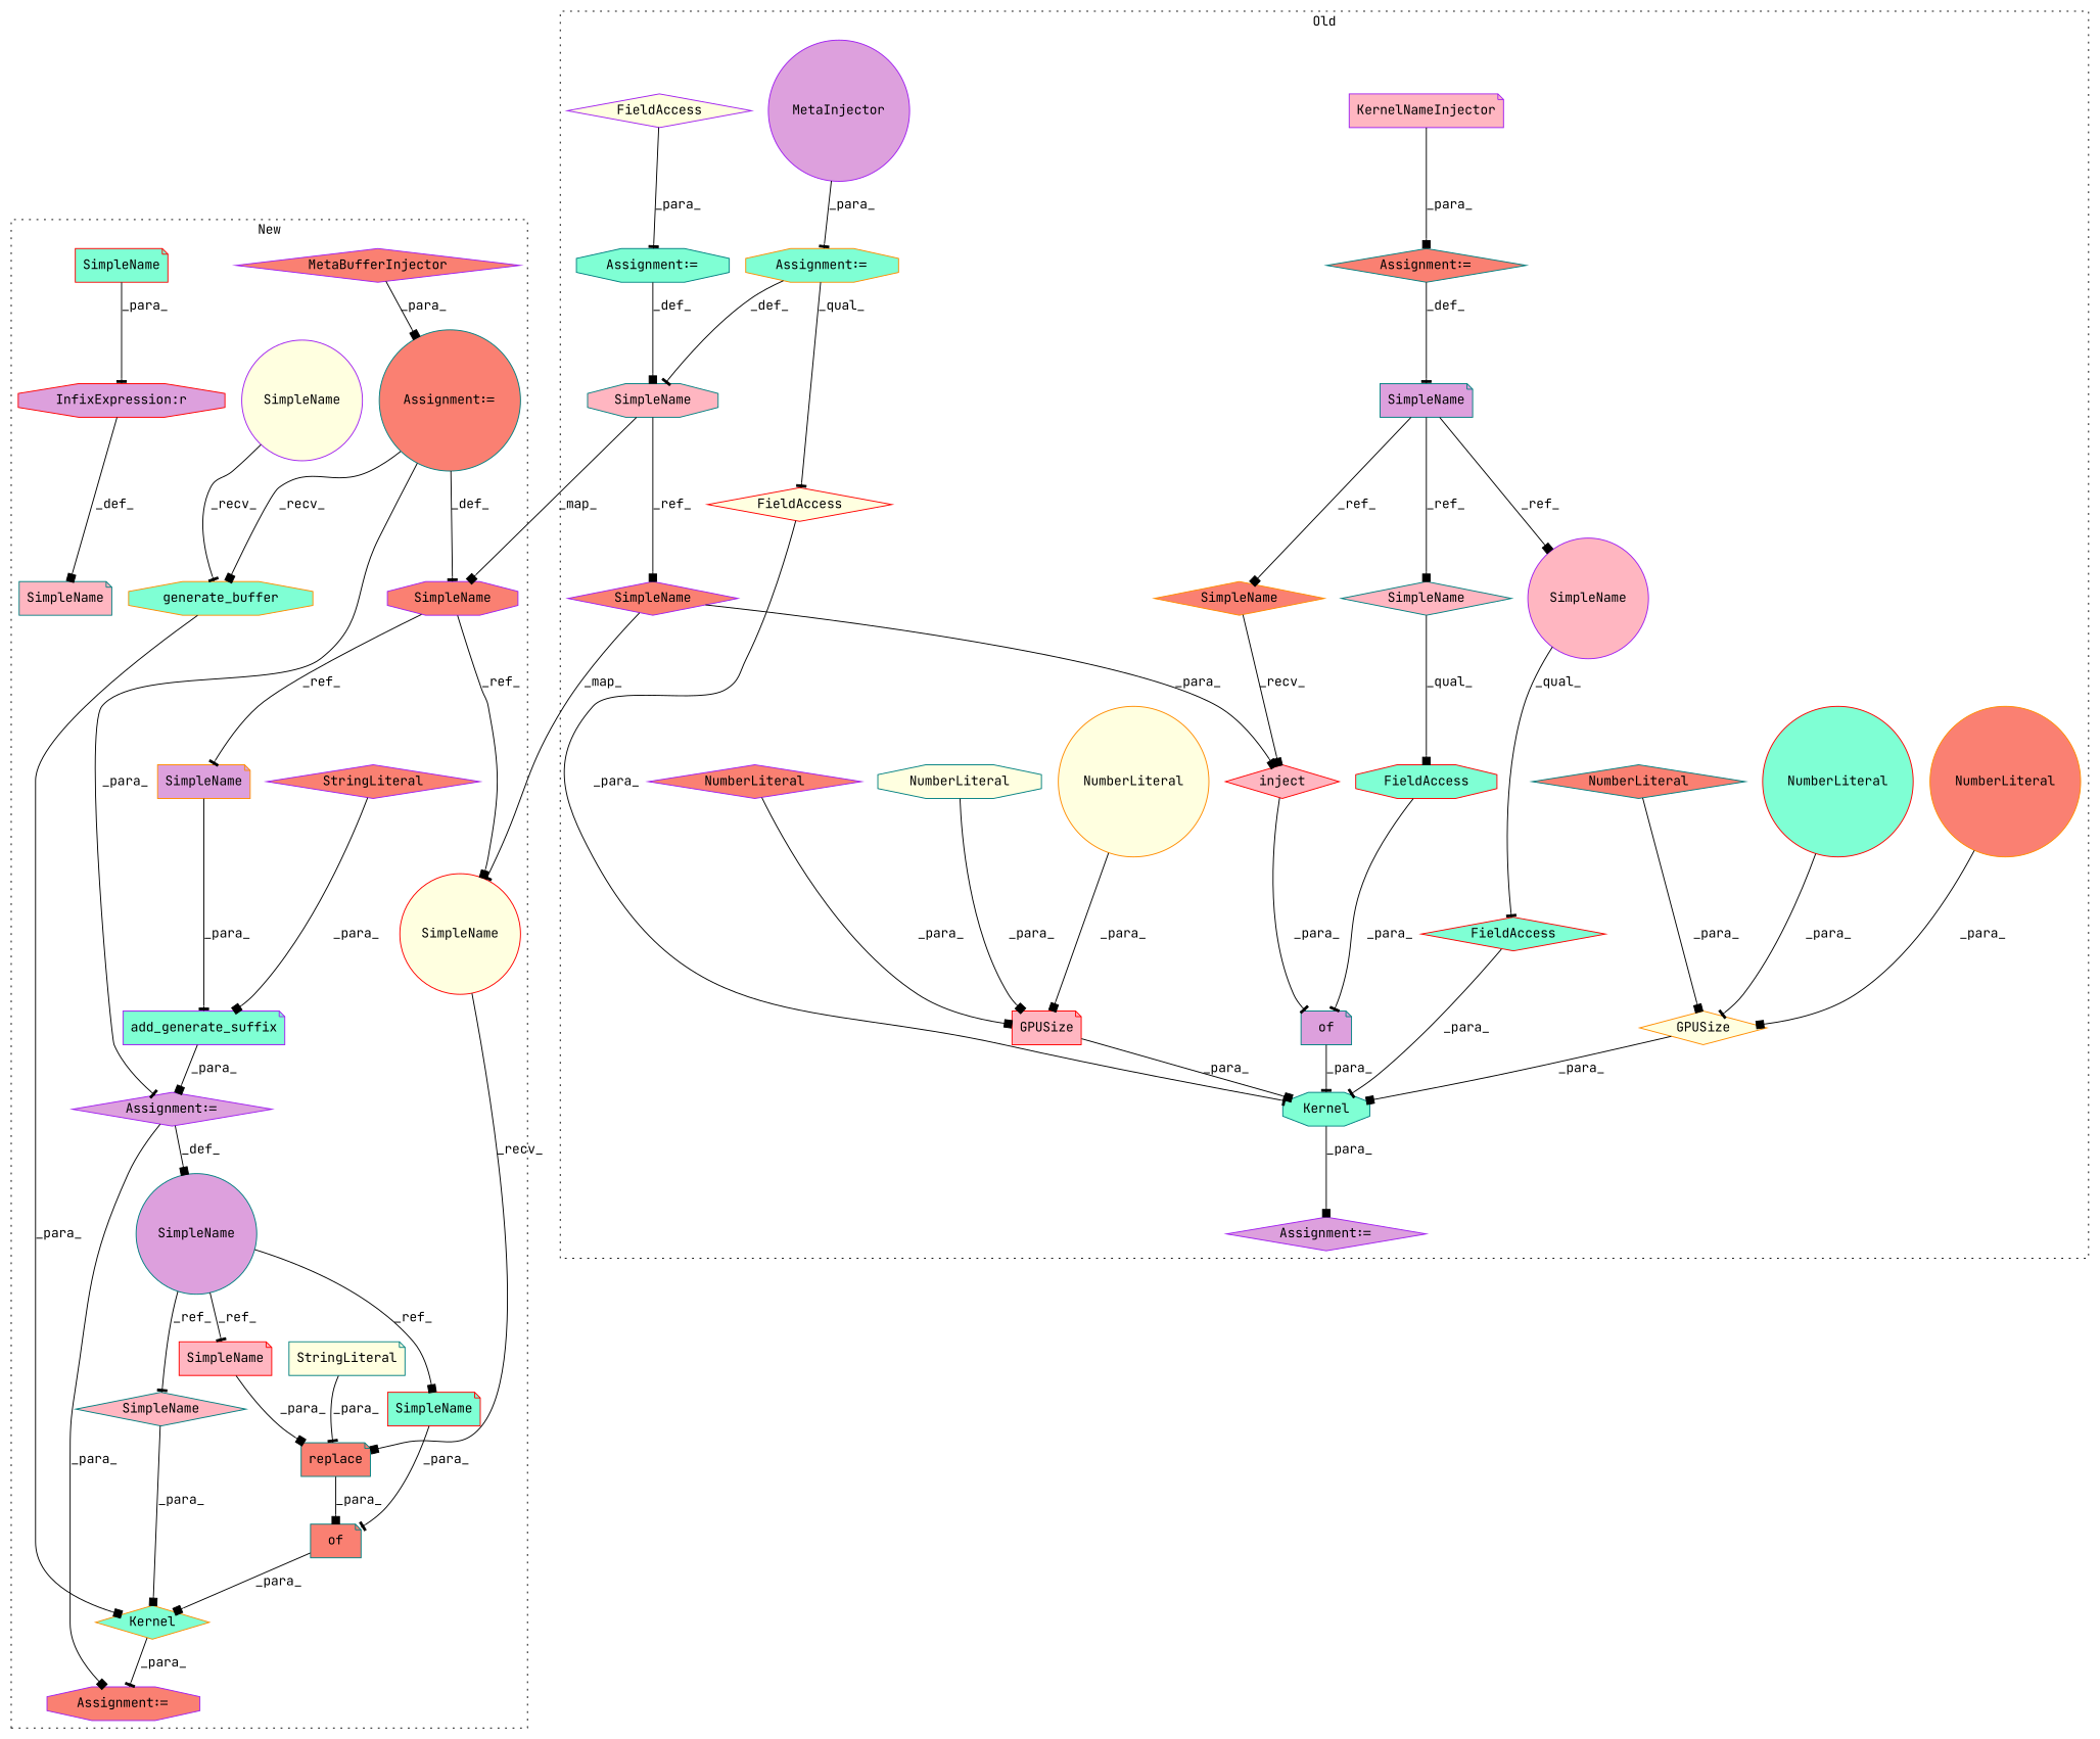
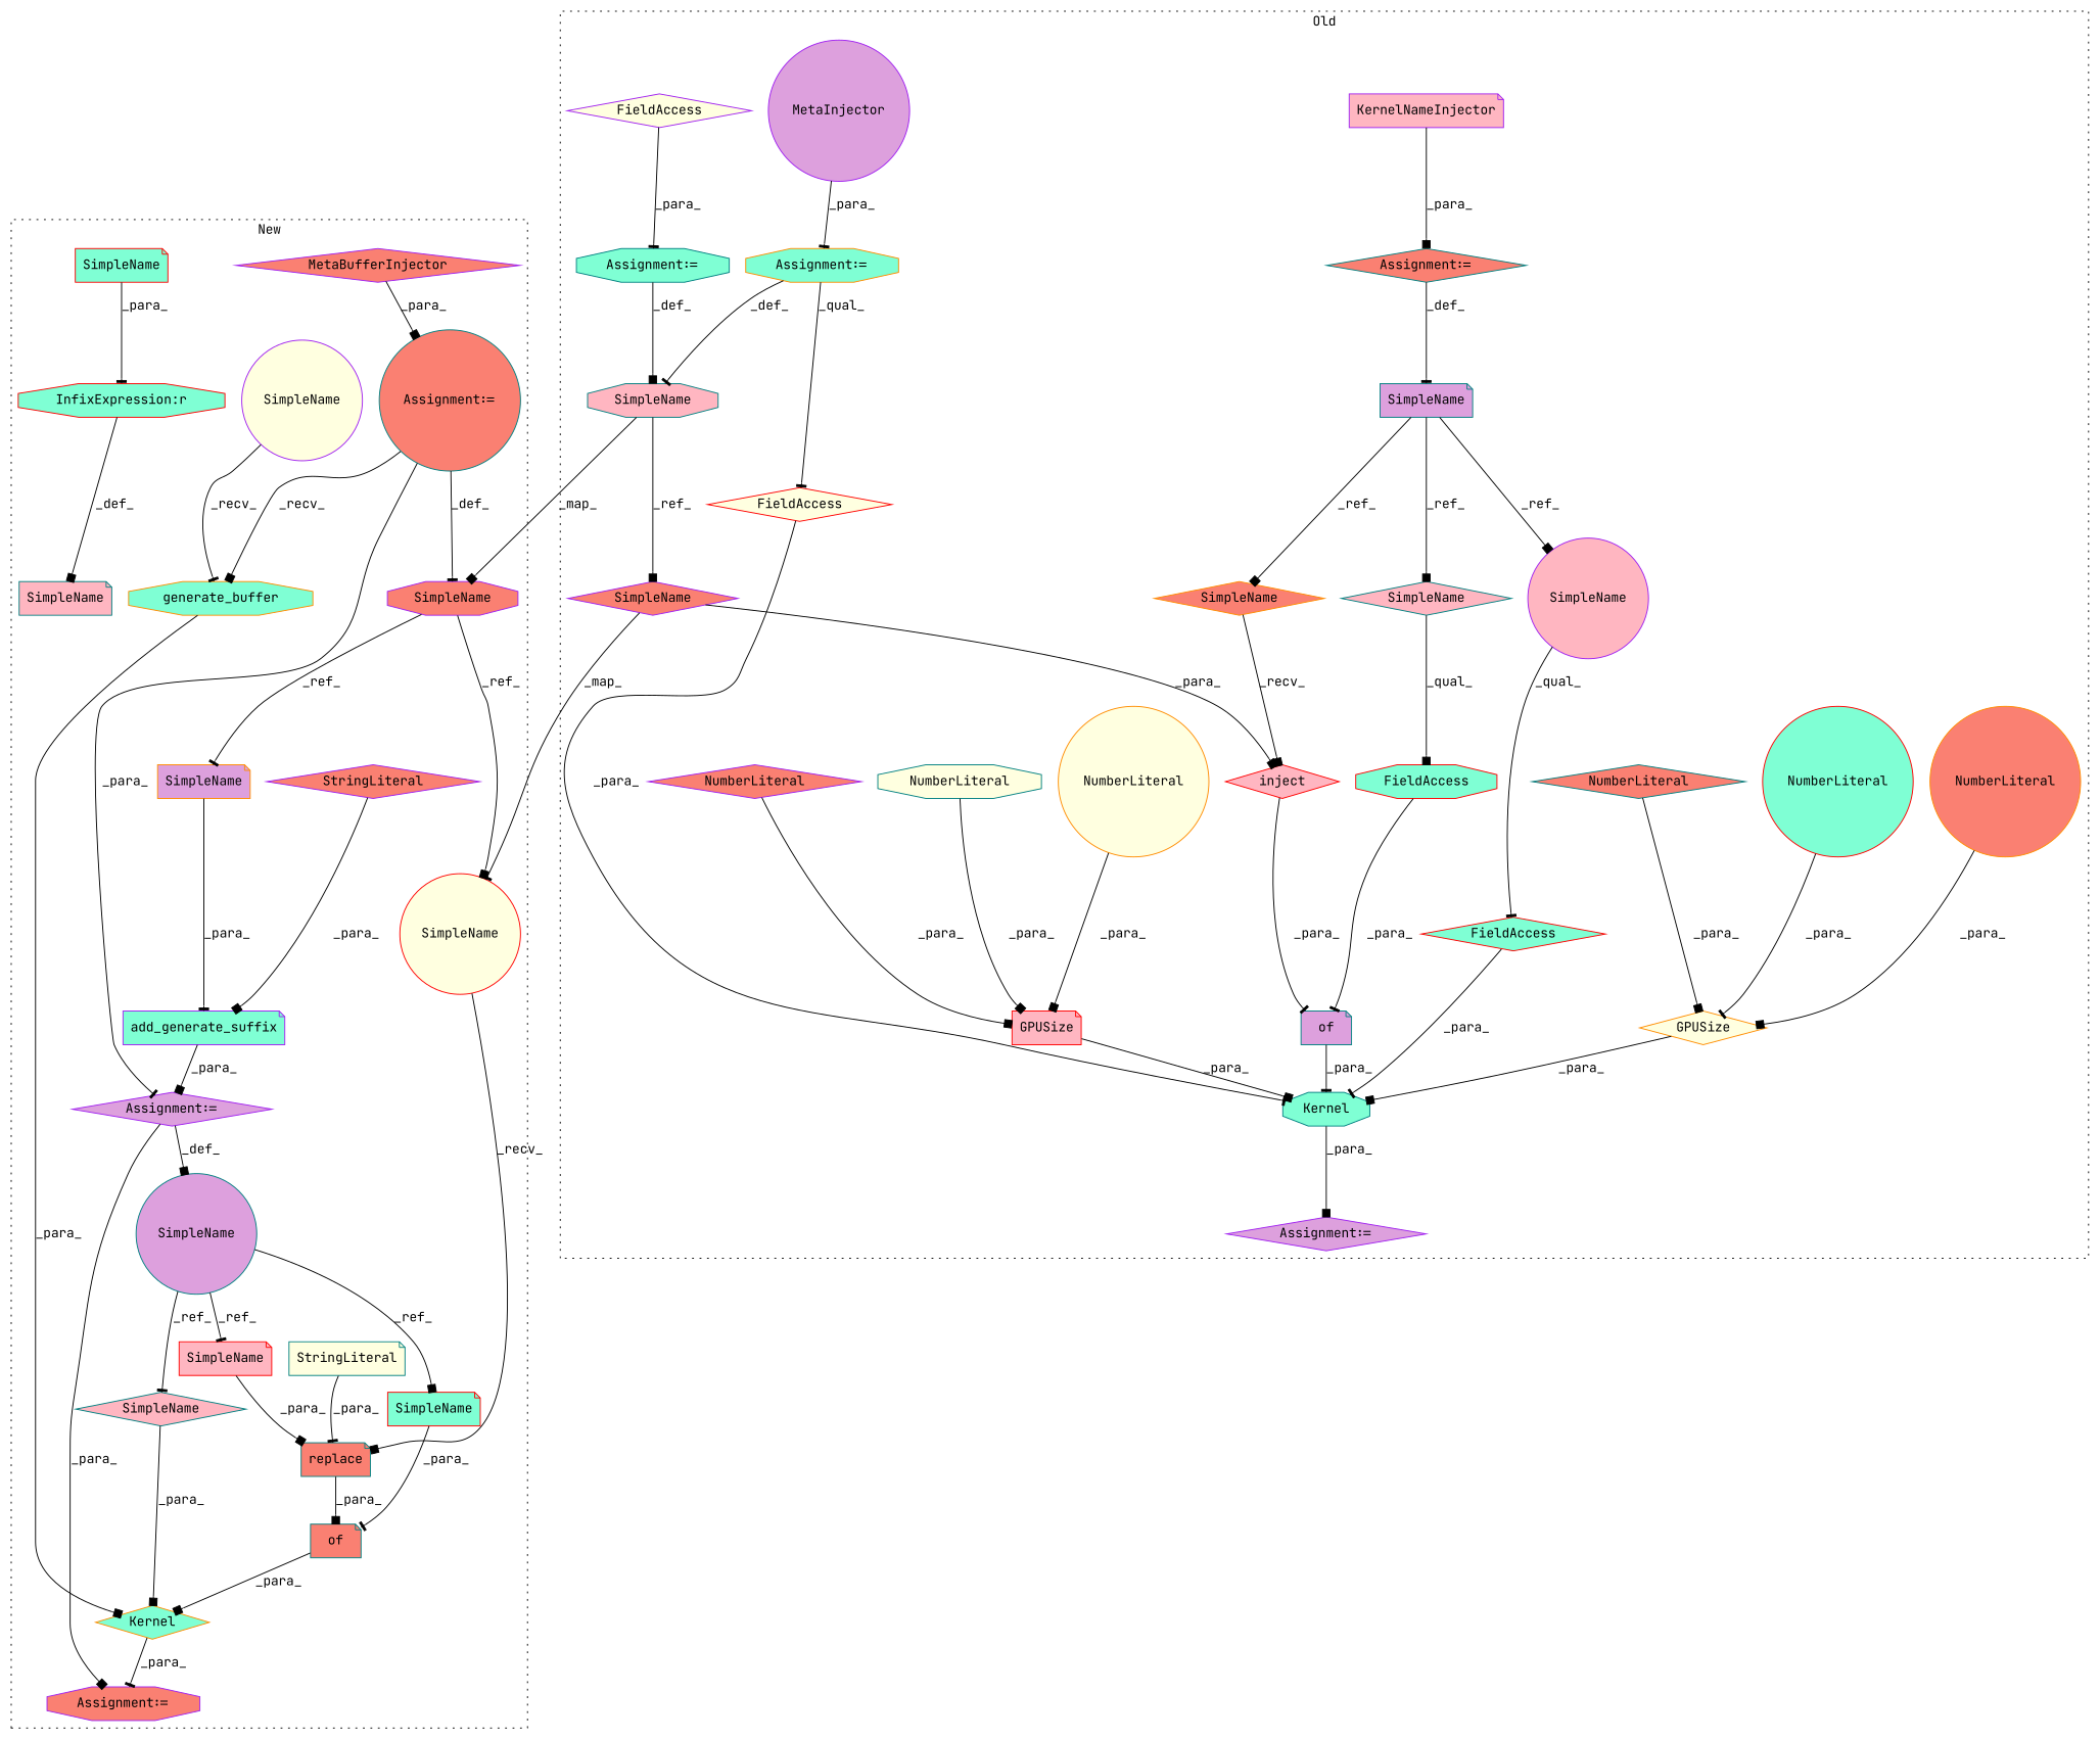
  digraph {
    fontname="JetBrains Mono"
    node [a=42 color=teal fillcolor=salmon fontname="JetBrains Mono" l=1 s=1731 shape=diamond style=filled]
    edge [arrowhead=box fontname="JetBrains Mono"]
    n1 [a=32 color=darkorange fillcolor=lightyellow l="8,1" label=GPUSize s="1750,1763"]
    n2 [a=34 label=NumberLiteral s=1760]
    n3 [a=34 color=darkorange label=NumberLiteral s=1762 shape=circle]
    n4 [a=34 color=red fillcolor=aquamarine label=NumberLiteral s=1758 shape=circle]
    n5 [a=32 fillcolor=aquamarine l="7,1" label=Kernel s="1690,1803" shape=octagon]
    n6 [a=32 color=purple fillcolor=lightpink l="19,1" label=KernelNameInjector s="1552,1573" shape=note]
    n7 [a=22 color=red fillcolor=aquamarine l=18 label=FieldAccess]
    n8 [a=22 color=red fillcolor=aquamarine l=18 label=FieldAccess s=1704 shape=octagon]
    n9 [a=22 color=red fillcolor=lightyellow l=20 label=FieldAccess s=1783]
    n10 [a=32 fillcolor=plum l="3,1" label=of s="1701,1729" shape=note]
    n11 [a=32 color=purple fillcolor=plum l=14 label=MetaInjector s=1397 shape=circle]
    n12 [fillcolor=lightpink l=6 label=SimpleName s=1601 shape=octagon]
    n13 [a=7 fillcolor=aquamarine label="Assignment:=" s=1586 shape=octagon]
    n14 [a=7 color=darkorange fillcolor=aquamarine label="Assignment:=" s=1396 shape=octagon]
    n15 [a=7 color=purple fillcolor=plum label="Assignment:=" s=1689]
    n16 [a=32 color=red fillcolor=lightpink l="8,1" label=GPUSize s="1765,1781" shape=note]
    n17 [a=34 color=purple label=NumberLiteral s=1778]
    n18 [a=34 color=darkorange fillcolor=lightyellow l=4 label=NumberLiteral s=1773 shape=circle]
    n19 [a=34 fillcolor=lightyellow label=NumberLiteral s=1780 shape=octagon]
    n20 [a=22 color=purple fillcolor=lightyellow l=8 label=FieldAccess s=1587]
    n21 [a=32 color=red fillcolor=lightpink l="7,1" label=inject s="1663,1676"]
    n22 [fillcolor=plum l=13 label=SimpleName s=1538 shape=note]
    n23 [a=7 label="Assignment:=" s=1551]
    n24 [color=purple l=6 label=SimpleName s=1670]
    n25 [color=purple fillcolor=lightpink l=13 label=SimpleName shape=circle]
    n26 [color=darkorange l=13 label=SimpleName s=1649]
    n27 [fillcolor=lightpink l=13 label=SimpleName s=1704]
    n28 [a=32 color=darkorange fillcolor=aquamarine l=17 label=generate_buffer s=1450 shape=octagon]
    n29 [a=32 color=purple l=20 label=MetaBufferInjector s=1060]
-   n30 [a=27 color=red fillcolor=plum l=4 label="InfixExpression:r" s=1022 shape=octagon]
+   n30 [a=27 color=red fillcolor=aquamarine l=4 label="InfixExpression:r" s=1022 shape=octagon]
    n31 [fillcolor=lightpink label=SimpleName shape=note l="" s=""]
    n32 [a=32 l="3,1" label=of s="1399,1418" shape=note]
    n33 [a=32 l="8,1" label=replace s="1341,1374" shape=note]
    n34 [a=32 color=purple fillcolor=aquamarine l="21,1" label=add_generate_suffix s="1283,1320" shape=note]
    n35 [a=45 fillcolor=lightyellow l=15 label=StringLiteral s=1349 shape=note]
    n36 [color=purple l=6 label=SimpleName s=1219 shape=octagon]
    n37 [a=32 color=darkorange fillcolor=aquamarine l="7,1" label=Kernel s="1388,1467"]
    n38 [a=7 label="Assignment:=" s=1059 shape=circle]
    n39 [a=7 color=purple label="Assignment:=" s=1387 shape=octagon]
    n40 [fillcolor=plum l=9 label=SimpleName s=1268 shape=circle]
    n41 [a=45 color=purple l=9 label=StringLiteral s=1304]
    n42 [a=7 color=purple fillcolor=plum label="Assignment:=" s=1277]
    n43 [fillcolor=lightpink l=9 label=SimpleName s=1420]
    n44 [color=red fillcolor=lightpink l=9 label=SimpleName s=1365 shape=note]
    n45 [color=red fillcolor=aquamarine l=9 label=SimpleName s=1402 shape=note]
    n46 [color=purple fillcolor=lightyellow l=19 label=SimpleName s=1430 shape=circle]
    n47 [color=red fillcolor=aquamarine l=19 label=SimpleName s=1003 shape=note]
    n48 [color=darkorange fillcolor=plum l=6 label=SimpleName s=1314 shape=note]
    n49 [color=red fillcolor=lightyellow l=6 label=SimpleName s=1334 shape=circle]
    subgraph cluster_1 {
      label=Old
      style=dotted
      n1
      n2
      n3
      n4
      n5
      n6
      n7
      n8
      n9
      n10
      n11
      n12
      n13
      n14
      n15
      n16
      n17
      n18
      n19
      n20
      n21
      n22
      n23
      n24
      n25
      n26
      n27
    }
    subgraph cluster_2 {
      label=New
      style=dotted
      n28
      n29
      n30
      n31
      n32
      n33
      n34
      n35
      n36
      n37
      n38
      n39
      n40
      n41
      n42
      n43
      n44
      n45
      n46
      n47
      n48
      n49
    }
    n1 -> n5 [label=_para_]
    n2 -> n1 [label=_para_]
    n3 -> n1 [label=_para_]
    n4 -> n1 [arrowhead=tee label=_para_]
    n5 -> n15 [label=_para_]
    n6 -> n23 [label=_para_]
    n7 -> n5 [arrowhead=tee label=_para_]
    n8 -> n10 [arrowhead=tee label=_para_]
    n9 -> n5 [arrowhead=tee label=_para_]
    n10 -> n5 [arrowhead=tee label=_para_]
    n11 -> n14 [arrowhead=tee label=_para_]
    n12 -> n24 [label=_ref_]
    n12 -> n36 [label=_map_]
    n13 -> n12 [label=_def_]
    n14 -> n9 [arrowhead=tee label=_qual_]
    n14 -> n12 [arrowhead=tee label=_def_]
    n16 -> n5 [label=_para_]
    n17 -> n16 [label=_para_]
    n18 -> n16 [label=_para_]
    n19 -> n16 [label=_para_]
    n20 -> n13 [arrowhead=tee label=_para_]
    n21 -> n10 [arrowhead=tee label=_para_]
    n22 -> n25 [label=_ref_]
    n22 -> n26 [label=_ref_]
    n22 -> n27 [label=_ref_]
    n23 -> n22 [arrowhead=tee label=_def_]
    n24 -> n21 [label=_para_]
    n24 -> n49 [arrowhead=tee label=_map_]
    n25 -> n7 [arrowhead=tee label=_qual_]
    n26 -> n21 [label=_recv_]
    n27 -> n8 [label=_qual_]
    n28 -> n37 [label=_para_]
    n29 -> n38 [label=_para_]
    n30 -> n31 [label=_def_]
    n32 -> n37 [label=_para_]
    n33 -> n32 [label=_para_]
    n34 -> n42 [label=_para_]
    n35 -> n33 [arrowhead=tee label=_para_]
    n36 -> n48 [arrowhead=tee label=_ref_]
    n36 -> n49 [label=_ref_]
    n37 -> n39 [arrowhead=tee label=_para_]
    n38 -> n28 [label=_recv_]
    n38 -> n36 [arrowhead=tee label=_def_]
    n38 -> n42 [arrowhead=tee label=_para_]
    n40 -> n43 [arrowhead=tee label=_ref_]
    n40 -> n44 [arrowhead=tee label=_ref_]
    n40 -> n45 [label=_ref_]
    n41 -> n34 [label=_para_]
    n42 -> n39 [label=_para_]
    n42 -> n40 [label=_def_]
    n43 -> n37 [label=_para_]
    n44 -> n33 [label=_para_]
    n45 -> n32 [arrowhead=tee label=_para_]
    n46 -> n28 [arrowhead=tee label=_recv_]
    n47 -> n30 [arrowhead=tee label=_para_]
    n48 -> n34 [arrowhead=tee label=_para_]
    n49 -> n33 [label=_recv_]
  }
